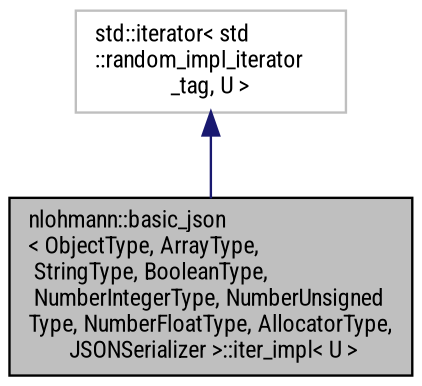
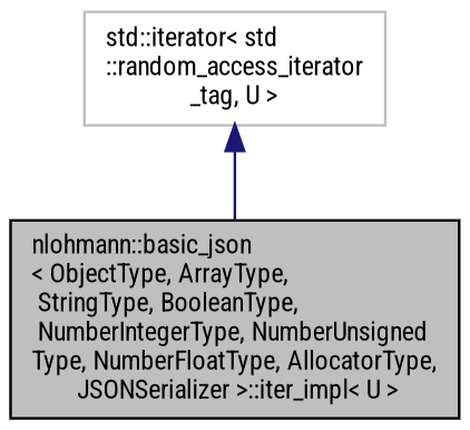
  digraph {
    fontname="Roboto Condensed"
    node [fontname="Roboto Condensed" fontsize=10 shape=record style=filled]
    n1 [color=black fillcolor=grey75 fontcolor=black height=0.2 label="nlohmann::basic_json\l\< ObjectType, ArrayType,\l StringType, BooleanType,\l NumberIntegerType, NumberUnsigned\lType, NumberFloatType, AllocatorType,\l JSONSerializer \>::iter_impl\< U \>" width=0.4]
-   n2 [color=grey75 fillcolor=white height=0.2 label="std::iterator\< std\l::random_impl_iterator\l_tag, U \>" width=0.4]
+   n2 [color=grey75 fillcolor=white height=0.2 label="std::iterator\< std\l::random_access_iterator\l_tag, U \>" width=0.4]
    n2 -> n1 [color=midnightblue dir=back fontname="Roboto Condensed" fontsize=10 labelfontname=Helvetica labelfontsize=10 style=solid]
  }
